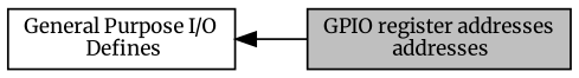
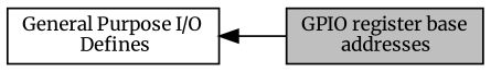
  digraph {
    rankdir=LR
    fontname=Merriweather
    node [color=black fontname=Merriweather fontsize=10 shape=record style=filled]
-   n1 [fillcolor=grey75 fontcolor=black height=0.2 label="GPIO register addresses\l addresses" width=0.4]
+   n1 [fillcolor=grey75 fontcolor=black height=0.2 label="GPIO register base\l addresses" width=0.4]
    n2 [fillcolor=white height=0.2 label="General Purpose I/O\l Defines" width=0.4]
    n2 -> n1 [dir=back fontname=Merriweather fontsize=10 labelfontname=Helvetica labelfontsize=10 shape=plaintext style=solid]
  }
